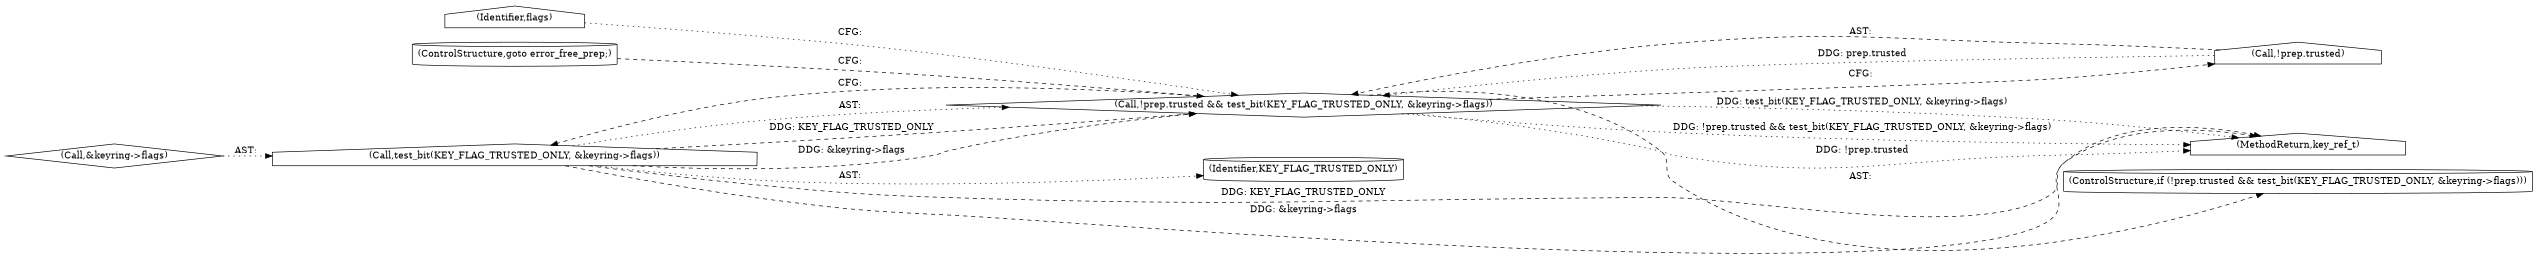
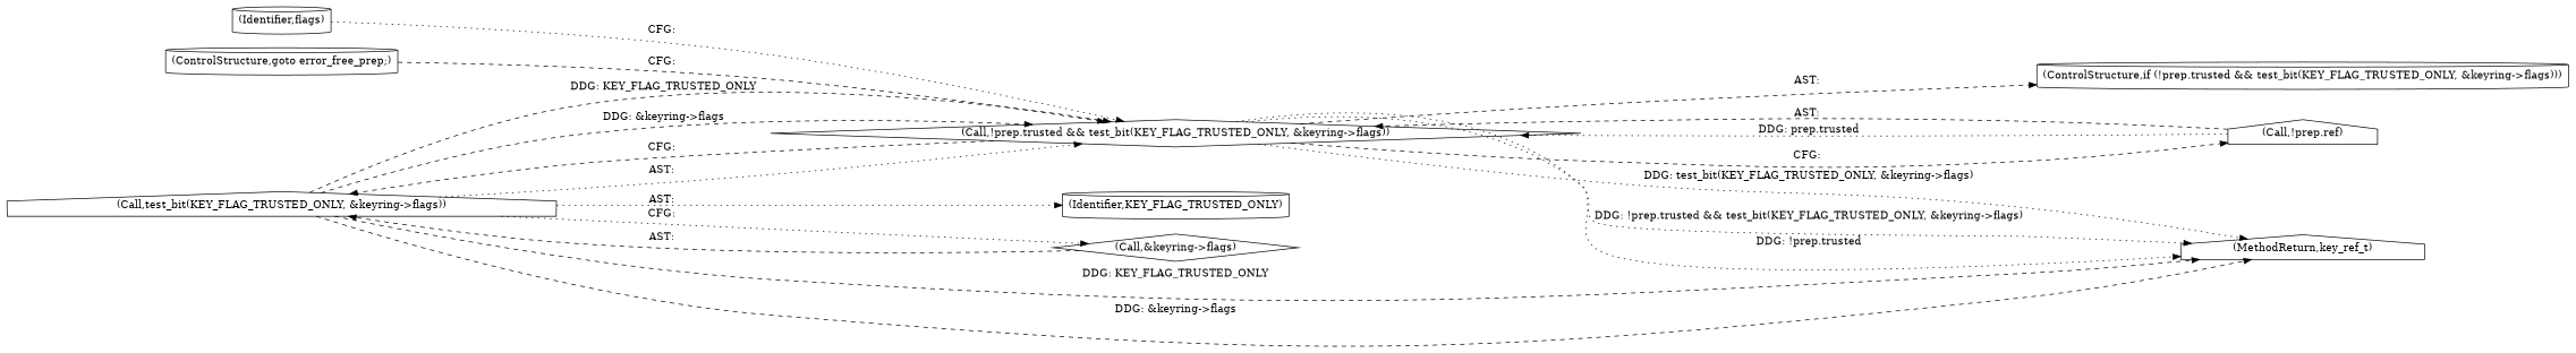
  digraph {
    rankdir=LR
    node [shape=cylinder]
    edge [style=dashed]
    n1 [label="(Call,test_bit(KEY_FLAG_TRUSTED_ONLY, &keyring->flags))" shape=house]
    n2 [label="(Call,!prep.trusted && test_bit(KEY_FLAG_TRUSTED_ONLY, &keyring->flags))" shape=diamond]
    n3 [label="(MethodReturn,key_ref_t)" shape=house]
    n4 [label="(Call,&keyring->flags)" shape=diamond]
    n5 [label="(Identifier,KEY_FLAG_TRUSTED_ONLY)"]
    n6 [label="(ControlStructure,if (!prep.trusted && test_bit(KEY_FLAG_TRUSTED_ONLY, &keyring->flags)))"]
-   n7 [label="(Call,!prep.trusted)" shape=house]
-   n8 [label="(Identifier,flags)" shape=house]
+   n7 [label="(Call,!prep.ref)" shape=house]
+   n8 [label="(Identifier,flags)"]
    n9 [label="(ControlStructure,goto error_free_prep;)"]
    n1 -> n2 [label="AST: " style=dotted]
    n1 -> n2 [label="DDG: KEY_FLAG_TRUSTED_ONLY"]
    n1 -> n2 [label="DDG: &keyring->flags"]
    n1 -> n3 [label="DDG: KEY_FLAG_TRUSTED_ONLY"]
    n1 -> n3 [label="DDG: &keyring->flags"]
+   n1 -> n4 [label="CFG: " style=dotted]
    n1 -> n5 [label="AST: " style=dotted]
    n2 -> n1 [label="CFG: "]
    n2 -> n3 [label="DDG: !prep.trusted" style=dotted]
    n2 -> n3 [label="DDG: test_bit(KEY_FLAG_TRUSTED_ONLY, &keyring->flags)" style=dotted]
    n2 -> n3 [label="DDG: !prep.trusted && test_bit(KEY_FLAG_TRUSTED_ONLY, &keyring->flags)" style=dotted]
    n2 -> n6 [label="AST: "]
    n2 -> n7 [label="CFG: "]
-   n4 -> n1 [label="AST: " style=dotted]
+   n4 -> n1 [label="AST: "]
    n7 -> n2 [label="AST: "]
    n7 -> n2 [label="DDG: prep.trusted" style=dotted]
    n8 -> n2 [label="CFG: " style=dotted]
    n9 -> n2 [label="CFG: "]
  }
